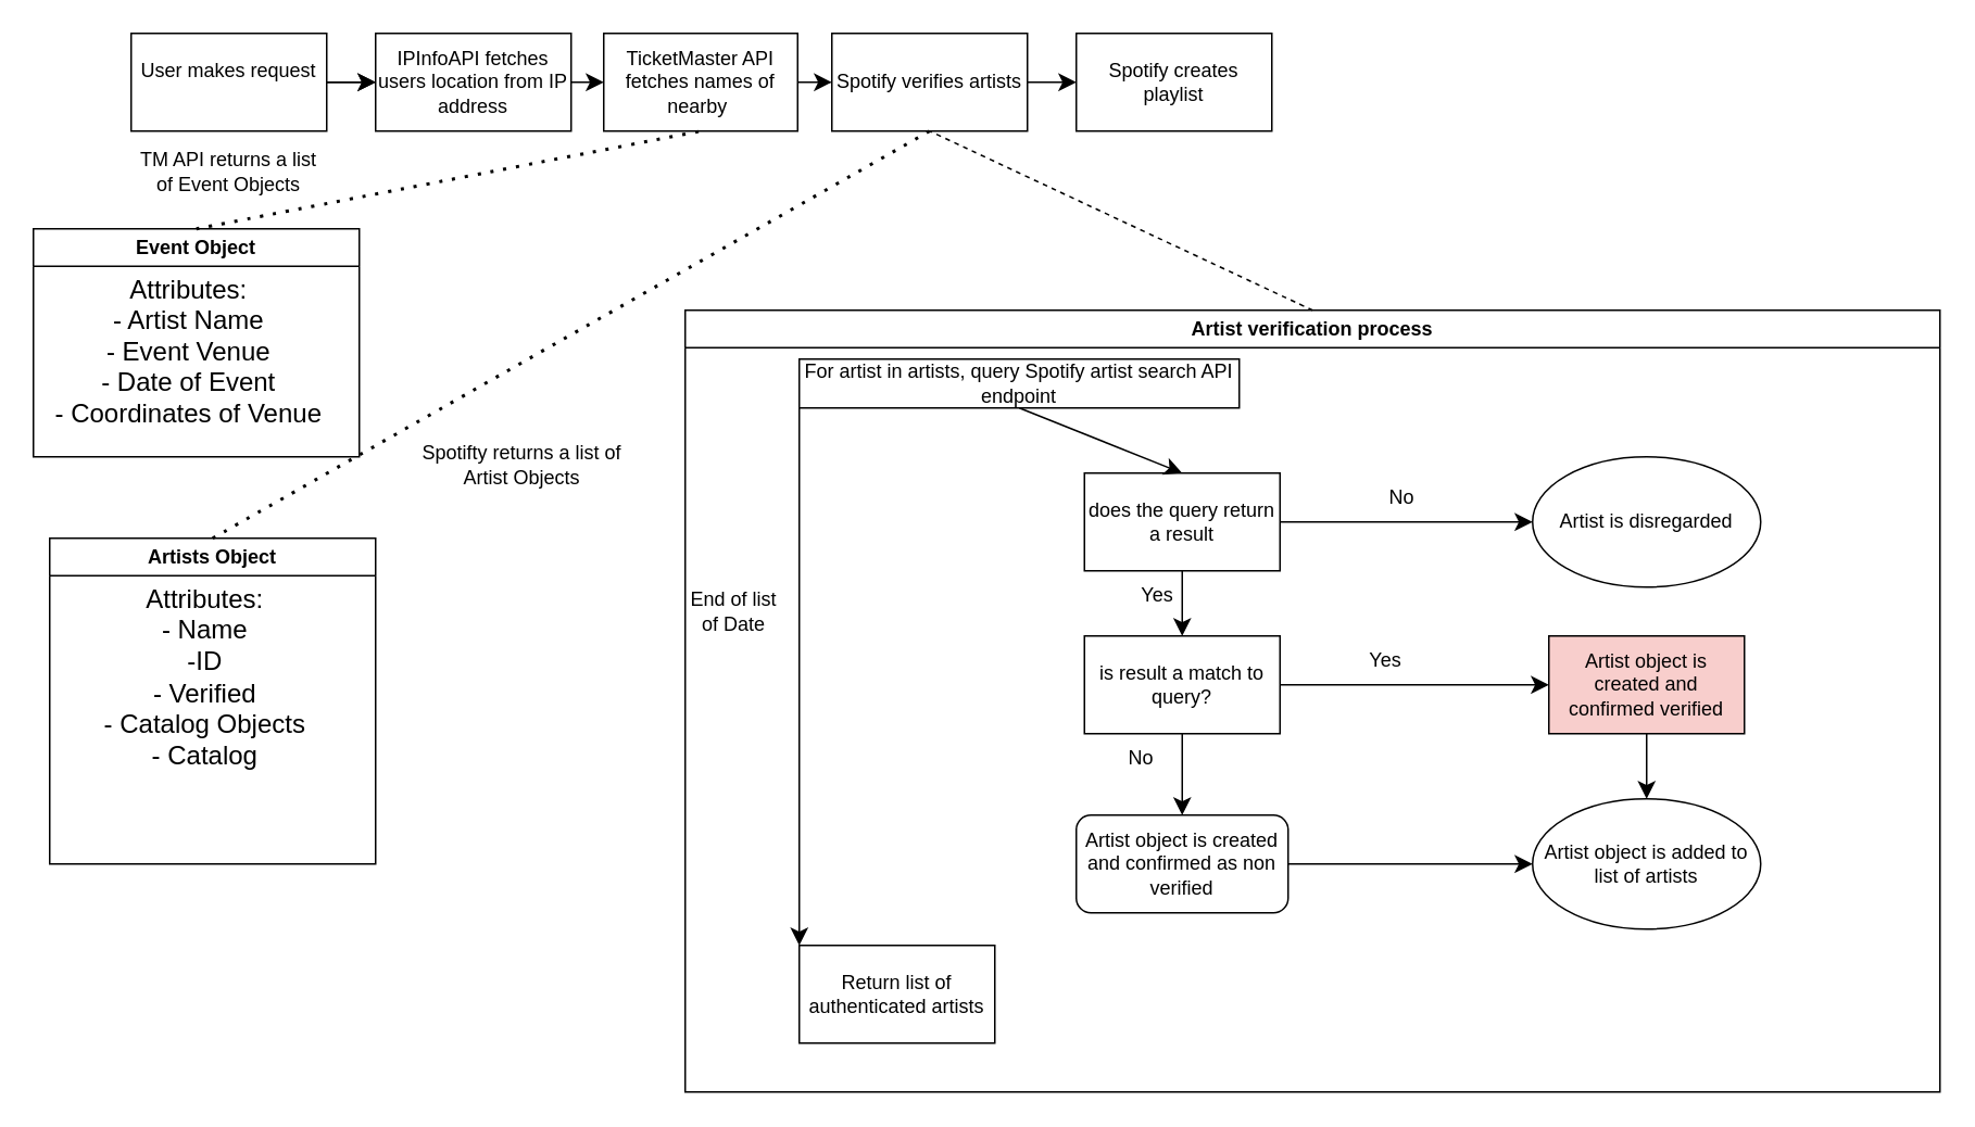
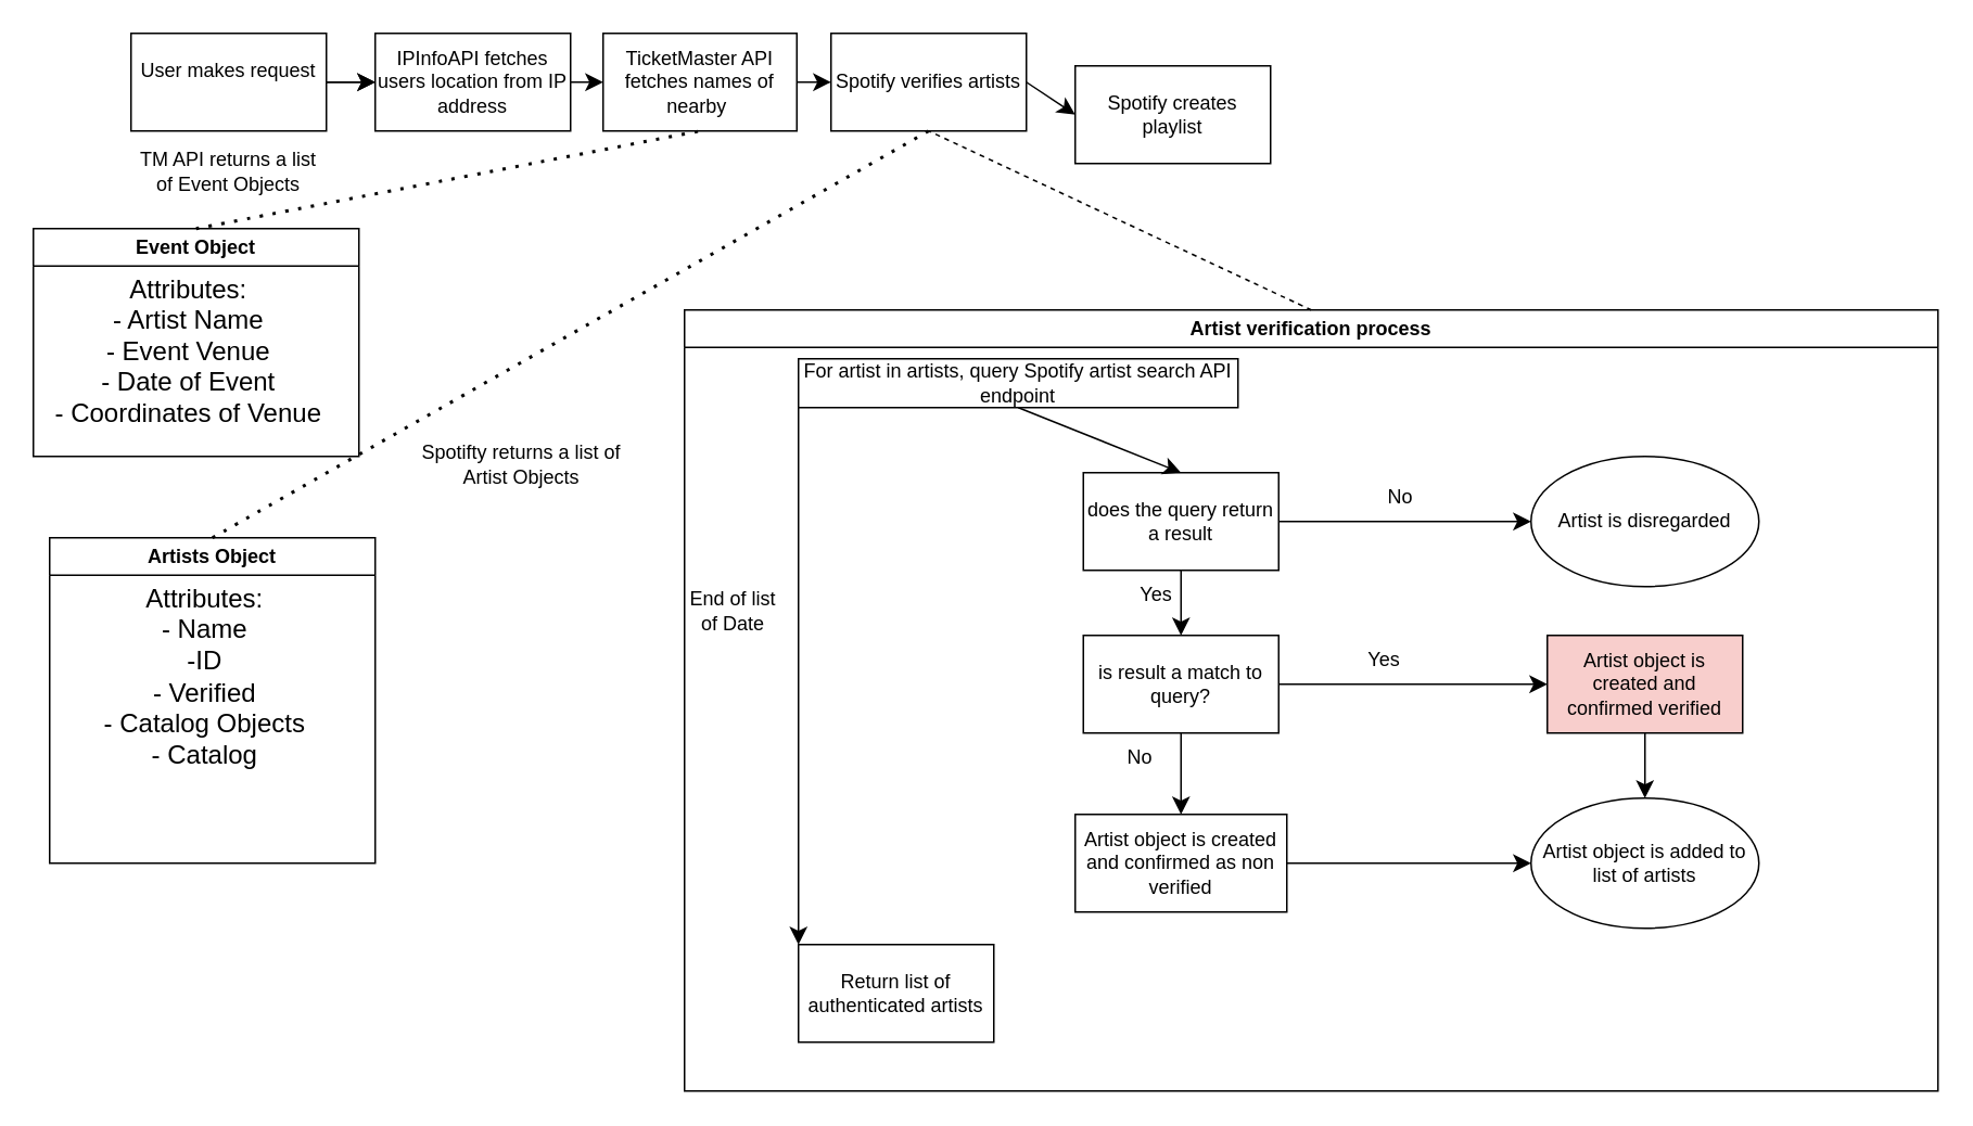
  <mxCell id="0" />
  <mxCell id="1" parent="0" />
  <mxCell id="2" value="" style="edgeStyle=none;curved=1;rounded=0;orthogonalLoop=1;jettySize=auto;html=1;fontSize=12;startSize=8;endSize=8;" parent="1" source="3" target="7" edge="1"><mxGeometry relative="1" as="geometry" /></mxCell>
  <mxCell id="3" value="User makes request&lt;div&gt;&lt;br&gt;&lt;/div&gt;" style="rounded=0;whiteSpace=wrap;html=1;" parent="1" vertex="1"><mxGeometry x="80" y="20" width="120" height="60" as="geometry" /></mxCell>
  <mxCell id="4" value="TicketMaster API fetches names of nearby&amp;nbsp;" style="rounded=0;whiteSpace=wrap;html=1;" parent="1" vertex="1"><mxGeometry x="370" y="20" width="119" height="60" as="geometry" /></mxCell>
  <mxCell id="5" value="Spotify verifies artists" style="rounded=0;whiteSpace=wrap;html=1;" parent="1" vertex="1"><mxGeometry x="510" y="20" width="120" height="60" as="geometry" /></mxCell>
- <mxCell id="6" value="Spotify creates playlist" style="rounded=0;whiteSpace=wrap;html=1;" parent="1" vertex="1"><mxGeometry x="660" y="20" width="120" height="60" as="geometry" /></mxCell>
+ <mxCell id="6" value="Spotify creates playlist" style="rounded=0;whiteSpace=wrap;html=1;" parent="1" vertex="1"><mxGeometry x="660" y="40" width="120" height="60" as="geometry" /></mxCell>
  <mxCell id="7" value="IPInfoAPI fetches users location from IP address" style="rounded=0;whiteSpace=wrap;html=1;" parent="1" vertex="1"><mxGeometry x="230" y="20" width="120" height="60" as="geometry" /></mxCell>
  <mxCell id="8" value="" style="endArrow=classic;html=1;rounded=0;fontSize=12;startSize=8;endSize=8;curved=1;entryX=0;entryY=0.5;entryDx=0;entryDy=0;" parent="1" target="7" edge="1"><mxGeometry width="50" height="50" relative="1" as="geometry"><mxPoint x="200" y="50" as="sourcePoint" /><mxPoint x="250" y="0" as="targetPoint" /></mxGeometry></mxCell>
  <mxCell id="9" value="" style="endArrow=classic;html=1;rounded=0;fontSize=12;startSize=8;endSize=8;curved=1;entryX=0;entryY=0.5;entryDx=0;entryDy=0;exitX=1;exitY=0.5;exitDx=0;exitDy=0;" parent="1" source="7" target="4" edge="1"><mxGeometry width="50" height="50" relative="1" as="geometry"><mxPoint x="220" y="70" as="sourcePoint" /><mxPoint x="250" y="70" as="targetPoint" /></mxGeometry></mxCell>
  <mxCell id="10" value="" style="endArrow=classic;html=1;rounded=0;fontSize=12;startSize=8;endSize=8;curved=1;entryX=0;entryY=0.5;entryDx=0;entryDy=0;exitX=1;exitY=0.5;exitDx=0;exitDy=0;" parent="1" source="4" target="5" edge="1"><mxGeometry width="50" height="50" relative="1" as="geometry"><mxPoint x="230" y="80" as="sourcePoint" /><mxPoint x="260" y="80" as="targetPoint" /></mxGeometry></mxCell>
  <mxCell id="11" value="Artist verification process" style="swimlane;whiteSpace=wrap;html=1;" parent="1" vertex="1"><mxGeometry x="420" y="190" width="770" height="480" as="geometry"><mxRectangle x="240" y="160" width="170" height="30" as="alternateBounds" /></mxGeometry></mxCell>
  <mxCell id="12" value="does the query return a result" style="rounded=0;whiteSpace=wrap;html=1;" parent="11" vertex="1"><mxGeometry x="245" y="100" width="120" height="60" as="geometry" /></mxCell>
  <mxCell id="13" value="is result a match to query?" style="rounded=0;whiteSpace=wrap;html=1;" parent="11" vertex="1"><mxGeometry x="245" y="200" width="120" height="60" as="geometry" /></mxCell>
  <mxCell id="14" value="Artist is disregarded" style="ellipse;whiteSpace=wrap;html=1;" parent="11" vertex="1"><mxGeometry x="520" y="90" width="140" height="80" as="geometry" /></mxCell>
  <mxCell id="15" value="" style="endArrow=classic;html=1;rounded=0;fontSize=12;startSize=8;endSize=8;curved=1;entryX=0.5;entryY=0;entryDx=0;entryDy=0;exitX=0.5;exitY=1;exitDx=0;exitDy=0;" parent="11" source="12" target="13" edge="1"><mxGeometry width="50" height="50" relative="1" as="geometry"><mxPoint x="80" y="100" as="sourcePoint" /><mxPoint x="110" y="100" as="targetPoint" /></mxGeometry></mxCell>
  <mxCell id="16" value="No" style="text;html=1;align=center;verticalAlign=middle;whiteSpace=wrap;rounded=0;" parent="11" vertex="1"><mxGeometry x="410" y="100" width="60" height="30" as="geometry" /></mxCell>
  <mxCell id="17" value="Artist object is added to list of artists" style="ellipse;whiteSpace=wrap;html=1;" parent="11" vertex="1"><mxGeometry x="520" y="300" width="140" height="80" as="geometry" /></mxCell>
  <mxCell id="18" value="Yes" style="text;html=1;align=center;verticalAlign=middle;whiteSpace=wrap;rounded=0;" parent="11" vertex="1"><mxGeometry x="260" y="160" width="60" height="30" as="geometry" /></mxCell>
  <mxCell id="19" value="No" style="text;html=1;align=center;verticalAlign=middle;whiteSpace=wrap;rounded=0;" parent="11" vertex="1"><mxGeometry x="250" y="260" width="60" height="30" as="geometry" /></mxCell>
  <mxCell id="20" value="For artist in artists, query Spotify artist search API endpoint" style="rounded=0;whiteSpace=wrap;html=1;" parent="11" vertex="1"><mxGeometry x="70" y="30" width="270" height="30" as="geometry" /></mxCell>
  <mxCell id="21" value="" style="endArrow=classic;html=1;rounded=0;fontSize=12;startSize=8;endSize=8;curved=1;entryX=0.5;entryY=0;entryDx=0;entryDy=0;exitX=0.5;exitY=1;exitDx=0;exitDy=0;" parent="11" source="20" target="12" edge="1"><mxGeometry width="50" height="50" relative="1" as="geometry"><mxPoint x="150" y="270" as="sourcePoint" /><mxPoint x="200" y="220" as="targetPoint" /></mxGeometry></mxCell>
- <mxCell id="22" value="Artist object is created and confirmed as non verified" style="whiteSpace=wrap;html=1;rounded=1;" parent="11" vertex="1"><mxGeometry x="240" y="310" width="130" height="60" as="geometry" /></mxCell>
+ <mxCell id="22" value="Artist object is created and confirmed as non verified" style="rounded=0;whiteSpace=wrap;html=1;" parent="11" vertex="1"><mxGeometry x="240" y="310" width="130" height="60" as="geometry" /></mxCell>
  <mxCell id="23" value="" style="endArrow=classic;html=1;rounded=0;fontSize=12;startSize=8;endSize=8;curved=1;entryX=0;entryY=0.5;entryDx=0;entryDy=0;" parent="11" target="14" edge="1"><mxGeometry width="50" height="50" relative="1" as="geometry"><mxPoint x="365" y="130" as="sourcePoint" /><mxPoint x="415" y="80" as="targetPoint" /></mxGeometry></mxCell>
  <mxCell id="24" value="Yes" style="text;html=1;align=center;verticalAlign=middle;whiteSpace=wrap;rounded=0;" parent="11" vertex="1"><mxGeometry x="400" y="200" width="60" height="30" as="geometry" /></mxCell>
  <mxCell id="25" value="" style="endArrow=classic;html=1;rounded=0;fontSize=12;startSize=8;endSize=8;curved=1;exitX=1;exitY=0.5;exitDx=0;exitDy=0;entryX=0;entryY=0.5;entryDx=0;entryDy=0;" parent="11" source="13" target="31" edge="1"><mxGeometry width="50" height="50" relative="1" as="geometry"><mxPoint x="430" y="250" as="sourcePoint" /><mxPoint x="480" y="200" as="targetPoint" /></mxGeometry></mxCell>
  <mxCell id="26" value="" style="endArrow=classic;html=1;rounded=0;fontSize=12;startSize=8;endSize=8;curved=1;exitX=0.5;exitY=1;exitDx=0;exitDy=0;entryX=0.5;entryY=0;entryDx=0;entryDy=0;" parent="11" source="13" target="22" edge="1"><mxGeometry width="50" height="50" relative="1" as="geometry"><mxPoint x="430" y="230" as="sourcePoint" /><mxPoint x="480" y="180" as="targetPoint" /></mxGeometry></mxCell>
  <mxCell id="27" value="" style="endArrow=classic;html=1;rounded=0;fontSize=12;startSize=8;endSize=8;curved=1;exitX=1;exitY=0.5;exitDx=0;exitDy=0;entryX=0;entryY=0.5;entryDx=0;entryDy=0;" parent="11" source="22" target="17" edge="1"><mxGeometry width="50" height="50" relative="1" as="geometry"><mxPoint x="361" y="240" as="sourcePoint" /><mxPoint x="490" y="340" as="targetPoint" /></mxGeometry></mxCell>
  <mxCell id="28" value="Return list of authenticated artists" style="rounded=0;whiteSpace=wrap;html=1;" parent="11" vertex="1"><mxGeometry x="70" y="390" width="120" height="60" as="geometry" /></mxCell>
  <mxCell id="29" value="" style="endArrow=classic;html=1;rounded=0;fontSize=12;startSize=8;endSize=8;curved=1;exitX=0;exitY=1;exitDx=0;exitDy=0;entryX=0;entryY=0;entryDx=0;entryDy=0;" parent="11" source="20" target="28" edge="1"><mxGeometry width="50" height="50" relative="1" as="geometry"><mxPoint x="300" y="220" as="sourcePoint" /><mxPoint x="70" y="420" as="targetPoint" /></mxGeometry></mxCell>
  <mxCell id="30" value="End of list of Date" style="text;html=1;align=center;verticalAlign=middle;whiteSpace=wrap;rounded=0;" parent="11" vertex="1"><mxGeometry y="170" width="60" height="30" as="geometry" /></mxCell>
  <mxCell id="31" value="Artist object is created and confirmed verified" style="rounded=0;whiteSpace=wrap;html=1;fillColor=#f8cecc;" vertex="1" parent="11"><mxGeometry x="530" y="200" width="120" height="60" as="geometry" /></mxCell>
  <mxCell id="32" value="" style="endArrow=classic;html=1;rounded=0;fontSize=12;startSize=8;endSize=8;curved=1;exitX=0.5;exitY=1;exitDx=0;exitDy=0;entryX=0.5;entryY=0;entryDx=0;entryDy=0;" edge="1" parent="11" source="31" target="17"><mxGeometry width="50" height="50" relative="1" as="geometry"><mxPoint x="460" y="240" as="sourcePoint" /><mxPoint x="510" y="190" as="targetPoint" /></mxGeometry></mxCell>
  <mxCell id="33" value="" style="endArrow=none;dashed=1;html=1;rounded=0;fontSize=12;startSize=8;endSize=8;curved=1;entryX=0.5;entryY=1;entryDx=0;entryDy=0;exitX=0.5;exitY=0;exitDx=0;exitDy=0;" parent="1" source="11" target="5" edge="1"><mxGeometry width="50" height="50" relative="1" as="geometry"><mxPoint x="360" y="420" as="sourcePoint" /><mxPoint x="410" y="370" as="targetPoint" /></mxGeometry></mxCell>
  <mxCell id="34" value="" style="endArrow=classic;html=1;rounded=0;fontSize=12;startSize=8;endSize=8;curved=1;exitX=1;exitY=0.5;exitDx=0;exitDy=0;entryX=0;entryY=0.5;entryDx=0;entryDy=0;" parent="1" source="5" target="6" edge="1"><mxGeometry width="50" height="50" relative="1" as="geometry"><mxPoint x="390" y="420" as="sourcePoint" /><mxPoint x="440" y="370" as="targetPoint" /></mxGeometry></mxCell>
  <mxCell id="35" value="Event Object" style="swimlane;whiteSpace=wrap;html=1;" vertex="1" parent="1"><mxGeometry y="140" width="200" height="140" as="geometry" x="20"><mxRectangle x="-10" y="180" width="110" height="30" as="alternateBounds" /></mxGeometry></mxCell>
  <mxCell id="36" value="Attributes:&lt;div&gt;- Artist Name&lt;/div&gt;&lt;div&gt;- Event Venue&lt;/div&gt;&lt;div&gt;- Date of Event&lt;/div&gt;&lt;div&gt;- Coordinates of Venue&lt;/div&gt;" style="text;html=1;align=center;verticalAlign=middle;resizable=0;points=[];autosize=1;strokeColor=none;fillColor=none;fontSize=16;" vertex="1" parent="35"><mxGeometry y="20" width="190" height="110" as="geometry" /></mxCell>
  <mxCell id="37" value="" style="endArrow=none;dashed=1;html=1;dashPattern=1 3;strokeWidth=2;rounded=0;fontSize=12;startSize=8;endSize=8;curved=1;entryX=0.5;entryY=1;entryDx=0;entryDy=0;exitX=0.5;exitY=0;exitDx=0;exitDy=0;" edge="1" parent="1" source="35" target="4"><mxGeometry width="50" height="50" relative="1" as="geometry"><mxPoint x="530" y="350" as="sourcePoint" /><mxPoint x="580" y="300" as="targetPoint" /></mxGeometry></mxCell>
  <mxCell id="38" value="TM API returns a list of Event Objects" style="text;html=1;align=center;verticalAlign=middle;whiteSpace=wrap;rounded=0;" vertex="1" parent="1"><mxGeometry x="80" y="90" width="120" height="30" as="geometry" /></mxCell>
  <mxCell id="39" value="Artists Object" style="swimlane;whiteSpace=wrap;html=1;" vertex="1" parent="1"><mxGeometry x="30" y="330" width="200" height="200" as="geometry" /></mxCell>
  <mxCell id="40" value="Attributes:&lt;div&gt;- Name&lt;/div&gt;&lt;div&gt;-ID&lt;/div&gt;&lt;div&gt;- Verified&lt;/div&gt;&lt;div&gt;- Catalog Objects&lt;/div&gt;&lt;div&gt;- Catalog&lt;/div&gt;" style="text;html=1;align=center;verticalAlign=middle;resizable=0;points=[];autosize=1;strokeColor=none;fillColor=none;fontSize=16;" vertex="1" parent="39"><mxGeometry x="20" y="20" width="150" height="130" as="geometry" /></mxCell>
  <mxCell id="41" style="edgeStyle=none;curved=1;rounded=0;orthogonalLoop=1;jettySize=auto;html=1;fontSize=12;startSize=8;endSize=8;" edge="1" parent="39" target="40"><mxGeometry relative="1" as="geometry"><mxPoint x="170" y="77" as="sourcePoint" /></mxGeometry></mxCell>
  <mxCell id="42" value="" style="endArrow=none;dashed=1;html=1;dashPattern=1 3;strokeWidth=2;rounded=0;fontSize=12;startSize=8;endSize=8;curved=1;entryX=0.5;entryY=1;entryDx=0;entryDy=0;exitX=0.5;exitY=0;exitDx=0;exitDy=0;" edge="1" parent="1" source="39" target="5"><mxGeometry width="50" height="50" relative="1" as="geometry"><mxPoint x="520" y="370" as="sourcePoint" /><mxPoint x="570" y="320" as="targetPoint" /></mxGeometry></mxCell>
  <mxCell id="43" value="Spotifty returns a list of Artist Objects" style="text;html=1;align=center;verticalAlign=middle;whiteSpace=wrap;rounded=0;" vertex="1" parent="1"><mxGeometry x="250" y="270" width="140" height="30" as="geometry" /></mxCell>
